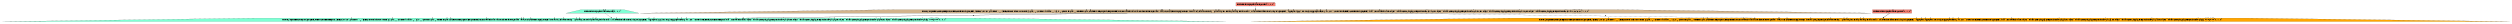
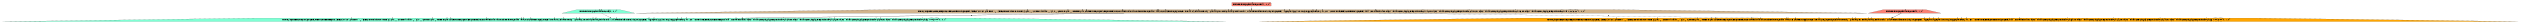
  digraph {
    node [fillcolor=aquamarine shape=trapezium style=filled]
    edge [style=solid]
    n1 [label="testTimeseriesLosAngelesViaPlannerConfig['0', '0', '1']"]
    n2 [label="testQuery(PLANNER_CONFIG_LOS_ANGELES,QUERY_CONTEXT_DEFAULT,\"SELECT SUM(cnt), gran FROM (\" + \" SELECT FLOOR(__time TO MONTH) AS gran,\" + \" cnt FROM druid.foo\" + \") AS x\" + \"GROUP BY gran\" + \"ORDER BY gran\",CalciteTests.REGULAR_USER_AUTH_RESULT,ImmutableList.of(Druids.newTimeseriesQueryBuilder().dataSource(CalciteTests.DATASOURCE1).intervals(QSS(Filtration.eternity())).granularity(new PeriodGranularity(Period.months(1),null,DateTimes.inferTzFromString(LOS_ANGELES))).aggregators(AGGS(new LongSumAggregatorFactory(\"a0\",\"cnt\"))).context(TIMESERIES_CONTEXT_DEFAULT).build()),ImmutableList.of(new Object((((edu.fdu.CPPDG.tinypdg.pe.ExpressionInfo@8d189e,new Object((((edu.fdu.CPPDG.tinypdg.pe.ExpressionInfo@8d18a6,new Object((((edu.fdu.CPPDG.tinypdg.pe.ExpressionInfo@8d18ae,new Object((((edu.fdu.CPPDG.tinypdg.pe.ExpressionInfo@8d18b6))@@@3@@@['0', '0', '1']"]
-   n3 [fillcolor=salmon label="testTimeseriesLosAngelesViaQueryContext['0', '1', '0']" shape=note]
+   n3 [fillcolor=salmon label="testTimeseriesLosAngelesViaQueryContext['0', '1', '0']"]
    n4 [fillcolor=orange label="testQuery(PLANNER_CONFIG_DEFAULT,QUERY_CONTEXT_LOS_ANGELES,\"SELECT SUM(cnt), gran FROM (\" + \" SELECT FLOOR(__time TO MONTH) AS gran,\" + \" cnt FROM druid.foo\" + \") AS x\" + \"GROUP BY gran\" + \"ORDER BY gran\",CalciteTests.REGULAR_USER_AUTH_RESULT,ImmutableList.of(Druids.newTimeseriesQueryBuilder().dataSource(CalciteTests.DATASOURCE1).intervals(querySegmentSpec(Filtration.eternity())).granularity(new PeriodGranularity(Period.months(1),null,DateTimes.inferTzFromString(LOS_ANGELES))).aggregators(aggregators(new LongSumAggregatorFactory(\"a0\",\"cnt\"))).context(TIMESERIES_CONTEXT_LOS_ANGELES).build()),ImmutableList.of(new Object((((edu.fdu.CPPDG.tinypdg.pe.ExpressionInfo@8d183b,new Object((((edu.fdu.CPPDG.tinypdg.pe.ExpressionInfo@8d1843,new Object((((edu.fdu.CPPDG.tinypdg.pe.ExpressionInfo@8d184b,new Object((((edu.fdu.CPPDG.tinypdg.pe.ExpressionInfo@8d1853))@@@3@@@['0', '1', '0']"]
    n5 [fillcolor=salmon label="testTimeseriesLosAngelesViaQueryContext['1', '0', '0']" shape=note]
    n6 [fillcolor=tan label="testQuery(PLANNER_CONFIG_DEFAULT,QUERY_CONTEXT_LOS_ANGELES,\"SELECT SUM(cnt), gran FROM (\" + \" SELECT FLOOR(__time TO MONTH) AS gran,\" + \" cnt FROM druid.foo\" + \") AS x\" + \"GROUP BY gran\" + \"ORDER BY gran\",CalciteTests.REGULAR_USER_AUTH_RESULT,ImmutableList.of(Druids.newTimeseriesQueryBuilder().dataSource(CalciteTests.DATASOURCE1).intervals(QSS(Filtration.eternity())).granularity(new PeriodGranularity(Period.months(1),null,DateTimes.inferTzFromString(LOS_ANGELES))).aggregators(AGGS(new LongSumAggregatorFactory(\"a0\",\"cnt\"))).context(TIMESERIES_CONTEXT_LOS_ANGELES).build()),ImmutableList.of(new Object((((edu.fdu.CPPDG.tinypdg.pe.ExpressionInfo@8d17d8,new Object((((edu.fdu.CPPDG.tinypdg.pe.ExpressionInfo@8d17e0,new Object((((edu.fdu.CPPDG.tinypdg.pe.ExpressionInfo@8d17e8,new Object((((edu.fdu.CPPDG.tinypdg.pe.ExpressionInfo@8d17f0))@@@3@@@['1', '0', '0']"]
    n1 -> n2
    n3 -> n4 [style=bold]
    n5 -> n6
    n6 -> n2 [label=0 style=bold]
    n6 -> n4 [label=0]
  }
